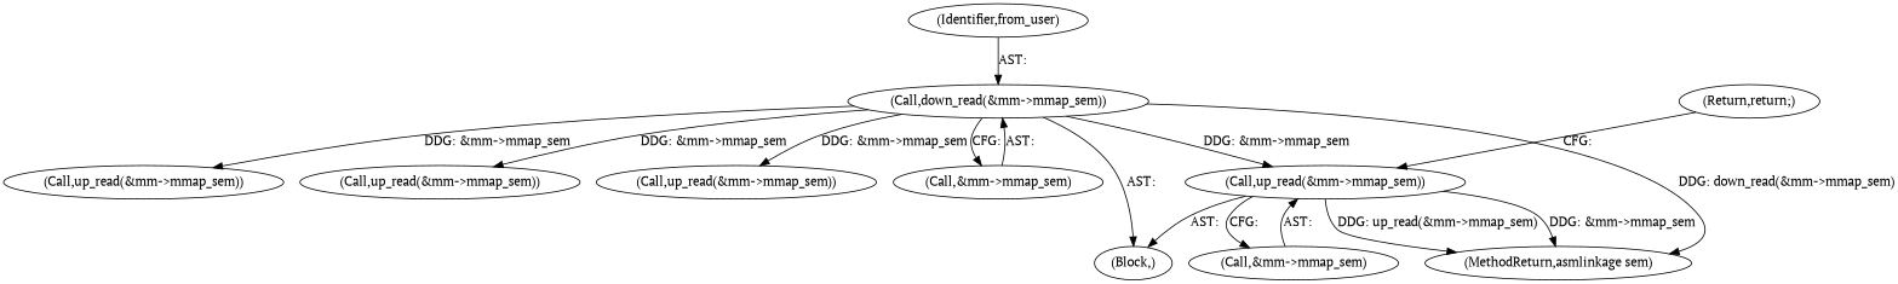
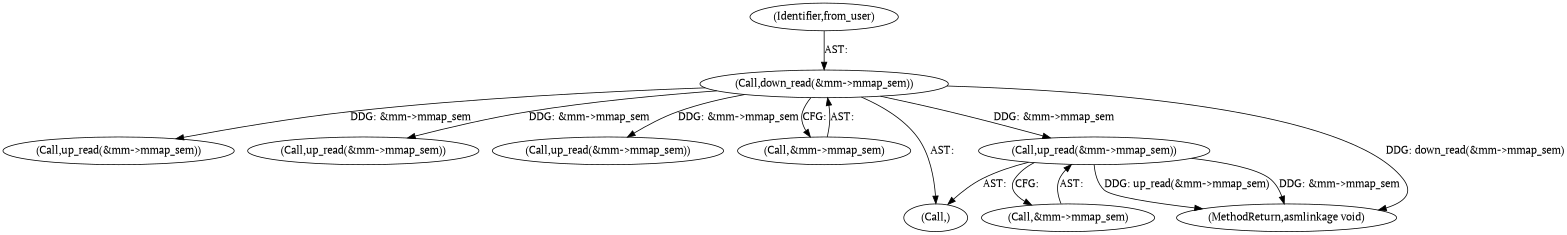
  digraph {
    fontname="PT Serif"
    node [fontname="PT Serif"]
    edge [fontname="PT Serif"]
    n1 [label="(Call,up_read(&mm->mmap_sem))"]
    n2 [label="(Call,&mm->mmap_sem)"]
-   n3 [label="(Block,)"]
-   n4 [label="(MethodReturn,asmlinkage sem)"]
+   n3 [label="(Call,)"]
+   n4 [label="(MethodReturn,asmlinkage void)"]
    n5 [label="(Call,down_read(&mm->mmap_sem))"]
    n6 [label="(Call,up_read(&mm->mmap_sem))"]
    n7 [label="(Call,up_read(&mm->mmap_sem))"]
    n8 [label="(Call,up_read(&mm->mmap_sem))"]
    n9 [label="(Call,&mm->mmap_sem)"]
-   n10 [label="(Return,return;)"]
    n11 [label="(Identifier,from_user)"]
    n1 -> n2 [label="CFG: "]
    n1 -> n3 [label="AST: "]
    n1 -> n4 [label="DDG: up_read(&mm->mmap_sem)"]
    n1 -> n4 [label="DDG: &mm->mmap_sem"]
    n2 -> n1 [label="AST: "]
    n5 -> n1 [label="DDG: &mm->mmap_sem"]
    n5 -> n3 [label="AST: "]
    n5 -> n4 [label="DDG: down_read(&mm->mmap_sem)"]
    n5 -> n6 [label="DDG: &mm->mmap_sem"]
    n5 -> n7 [label="DDG: &mm->mmap_sem"]
    n5 -> n8 [label="DDG: &mm->mmap_sem"]
    n5 -> n9 [label="CFG: "]
    n9 -> n5 [label="AST: "]
-   n10 -> n1 [label="CFG: "]
    n11 -> n5 [label="AST: "]
  }
